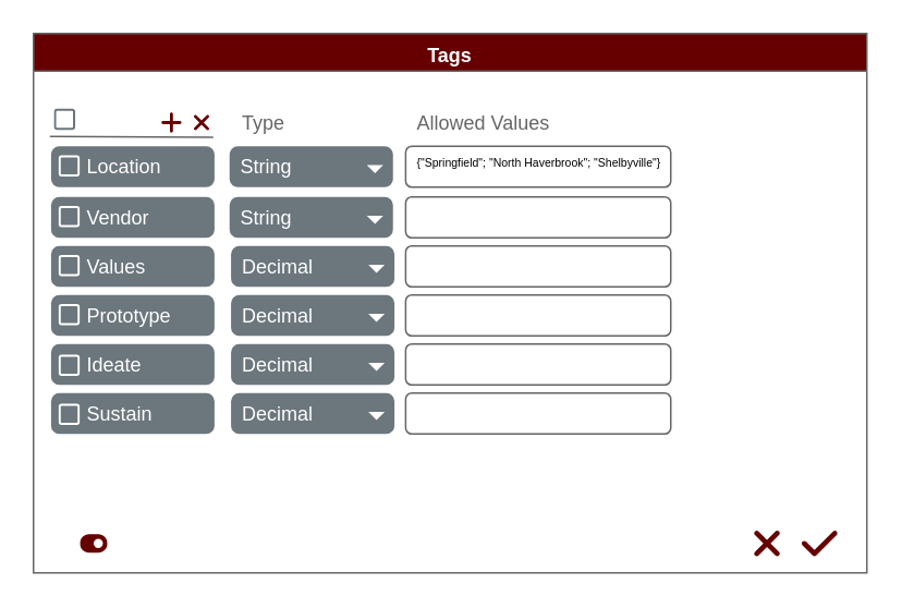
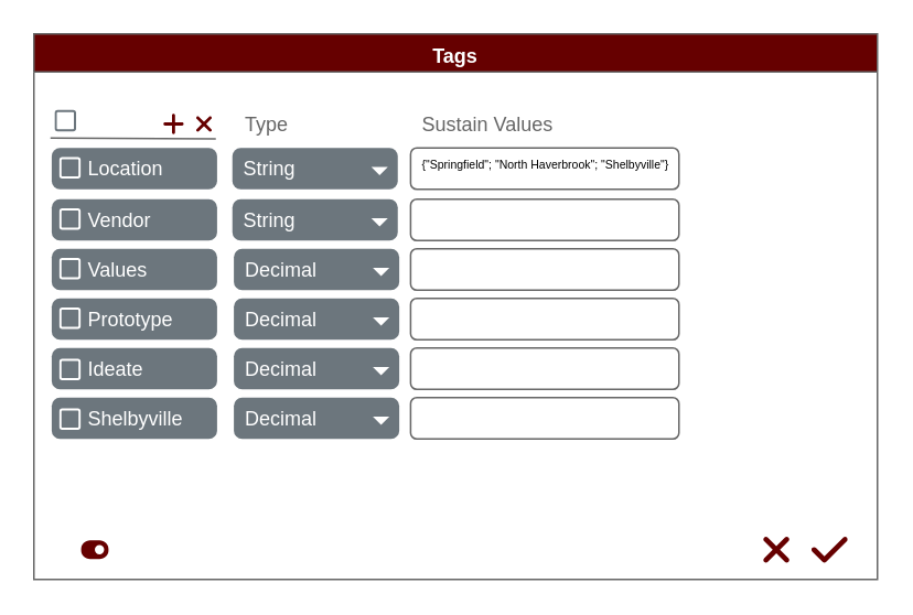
  <mxCell id="0" />
  <mxCell id="1" parent="0" />
  <mxCell id="2" value="Tags" style="swimlane;whiteSpace=wrap;html=1;shadow=0;dashed=0;strokeWidth=1;align=center;verticalAlign=top;fontFamily=Helvetica;fontSize=12;fontColor=#FFFFFF;fillColor=#660000;movable=1;resizable=1;rotatable=1;deletable=1;editable=1;locked=0;connectable=1;strokeColor=#666666;swimlaneFillColor=#FFFFFF;" vertex="1" parent="1"><mxGeometry x="20" y="20" width="510" height="330" as="geometry" /></mxCell>
  <mxCell id="3" value="Location" style="html=1;shadow=0;dashed=0;shape=mxgraph.bootstrap.rrect;rSize=5;strokeColor=none;strokeWidth=1;fillColor=#6C767D;fontColor=#ffffff;whiteSpace=wrap;align=left;verticalAlign=middle;fontStyle=0;fontSize=12;spacingLeft=20;spacingRight=20;" vertex="1" parent="2"><mxGeometry x="10.77" y="69" width="100" height="25" as="geometry" /></mxCell>
  <mxCell id="4" value="" style="group" vertex="1" connectable="0" parent="2"><mxGeometry x="10.0" y="46.5" width="100" height="17" as="geometry" /></mxCell>
  <mxCell id="5" value="" style="endArrow=none;html=1;rounded=0;fontFamily=Helvetica;fontSize=12;fontColor=default;strokeColor=#666666;" edge="1" parent="4"><mxGeometry width="50" height="50" relative="1" as="geometry"><mxPoint y="16.5" as="sourcePoint" /><mxPoint x="100" y="17" as="targetPoint" /></mxGeometry></mxCell>
  <mxCell id="6" value="" style="shape=image;verticalLabelPosition=bottom;labelBackgroundColor=default;verticalAlign=top;aspect=fixed;imageAspect=0;image=data:image/svg+xml,PHN2ZyB4bWxucz0iaHR0cDovL3d3dy53My5vcmcvMjAwMC9zdmciIHZpZXdCb3g9IjAgMCAzODQgNTEyIj48cGF0aCBkPSJNMzQyLjYgMTUwLjZjMTIuNS0xMi41IDEyLjUtMzIuOCAwLTQ1LjNzLTMyLjgtMTIuNS00NS4zIDBMMTkyIDIxMC43IDg2LjYgMTA1LjRjLTEyLjUtMTIuNS0zMi44LTEyLjUtNDUuMyAwcy0xMi41IDMyLjggMCA0NS4zTDE0Ni43IDI1NiA0MS40IDM2MS40Yy0xMi41IDEyLjUtMTIuNSAzMi44IDAgNDUuM3MzMi44IDEyLjUgNDUuMyAwTDE5MiAzMDEuMyAyOTcuNCA0MDYuNmMxMi41IDEyLjUgMzIuOCAxMi41IDQ1LjMgMHMxMi41LTMyLjggMC00NS4zTDIzNy4zIDI1NiAzNDIuNiAxNTAuNnoiIGZpbGw9IiM2NjAwMDAiLz48L3N2Zz4=;" vertex="1" parent="4"><mxGeometry x="87.71" y="1.0" width="11.25" height="15" as="geometry" /></mxCell>
  <mxCell id="7" value="" style="shape=image;verticalLabelPosition=bottom;labelBackgroundColor=default;verticalAlign=top;aspect=fixed;imageAspect=0;image=data:image/svg+xml,PHN2ZyB4bWxucz0iaHR0cDovL3d3dy53My5vcmcvMjAwMC9zdmciIHZpZXdCb3g9IjAgMCA0NDggNTEyIj48cGF0aCBkPSJNMjU2IDgwYzAtMTcuNy0xNC4zLTMyLTMyLTMycy0zMiAxNC4zLTMyIDMybDAgMTQ0TDQ4IDIyNGMtMTcuNyAwLTMyIDE0LjMtMzIgMzJzMTQuMyAzMiAzMiAzMmwxNDQgMCAwIDE0NGMwIDE3LjcgMTQuMyAzMiAzMiAzMnMzMi0xNC4zIDMyLTMybDAtMTQ0IDE0NCAwYzE3LjcgMCAzMi0xNC4zIDMyLTMycy0xNC4zLTMyLTMyLTMybC0xNDQgMCAwLTE0NHoiIGZpbGw9IiM2NjAwMDAiLz48L3N2Zz4=;" vertex="1" parent="4"><mxGeometry x="68.36" y="1.0" width="13.13" height="15" as="geometry" /></mxCell>
  <mxCell id="8" value="" style="shape=image;verticalLabelPosition=bottom;labelBackgroundColor=default;verticalAlign=top;aspect=fixed;imageAspect=0;image=data:image/svg+xml,PHN2ZyB4bWxucz0iaHR0cDovL3d3dy53My5vcmcvMjAwMC9zdmciIHZpZXdCb3g9IjAgMCA0NDggNTEyIj48cGF0aCBkPSJNMzg0IDgwYzguOCAwIDE2IDcuMiAxNiAxNmwwIDMyMGMwIDguOC03LjIgMTYtMTYgMTZMNjQgNDMyYy04LjggMC0xNi03LjItMTYtMTZMNDggOTZjMC04LjggNy4yLTE2IDE2LTE2bDMyMCAwek02NCAzMkMyOC43IDMyIDAgNjAuNyAwIDk2TDAgNDE2YzAgMzUuMyAyOC43IDY0IDY0IDY0bDMyMCAwYzM1LjMgMCA2NC0yOC43IDY0LTY0bDAtMzIwYzAtMzUuMy0yOC43LTY0LTY0LTY0TDY0IDMyeiIgZmlsbD0iIzZjNzY3ZCIvPjwvc3ZnPg==;" vertex="1" parent="4"><mxGeometry x="2.96" y="-1" width="13.13" height="15" as="geometry" /></mxCell>
  <mxCell id="9" value="" style="shape=image;verticalLabelPosition=bottom;labelBackgroundColor=default;verticalAlign=top;aspect=fixed;imageAspect=0;image=data:image/svg+xml,PHN2ZyB4bWxucz0iaHR0cDovL3d3dy53My5vcmcvMjAwMC9zdmciIHZpZXdCb3g9IjAgMCA0NDggNTEyIj48cGF0aCBkPSJNMzg0IDgwYzguOCAwIDE2IDcuMiAxNiAxNmwwIDMyMGMwIDguOC03LjIgMTYtMTYgMTZMNjQgNDMyYy04LjggMC0xNi03LjItMTYtMTZMNDggOTZjMC04LjggNy4yLTE2IDE2LTE2bDMyMCAwek02NCAzMkMyOC43IDMyIDAgNjAuNyAwIDk2TDAgNDE2YzAgMzUuMyAyOC43IDY0IDY0IDY0bDMyMCAwYzM1LjMgMCA2NC0yOC43IDY0LTY0bDAtMzIwYzAtMzUuMy0yOC43LTY0LTY0LTY0TDY0IDMyeiIgZmlsbD0iI2ZmZmZmZiIvPjwvc3ZnPg==;" vertex="1" parent="2"><mxGeometry x="15.766" y="74" width="13.13" height="15" as="geometry" /></mxCell>
  <mxCell id="10" value="" style="shape=image;verticalLabelPosition=bottom;labelBackgroundColor=default;verticalAlign=top;aspect=fixed;imageAspect=0;image=data:image/svg+xml,PHN2ZyB4bWxucz0iaHR0cDovL3d3dy53My5vcmcvMjAwMC9zdmciIHZpZXdCb3g9IjAgMCA0NDggNTEyIj48cGF0aCBkPSJNMzg0IDgwYzguOCAwIDE2IDcuMiAxNiAxNmwwIDMyMGMwIDguOC03LjIgMTYtMTYgMTZMNjQgNDMyYy04LjggMC0xNi03LjItMTYtMTZMNDggOTZjMC04LjggNy4yLTE2IDE2LTE2bDMyMCAwek02NCAzMkMyOC43IDMyIDAgNjAuNyAwIDk2TDAgNDE2YzAgMzUuMyAyOC43IDY0IDY0IDY0bDMyMCAwYzM1LjMgMCA2NC0yOC43IDY0LTY0bDAtMzIwYzAtMzUuMy0yOC43LTY0LTY0LTY0TDY0IDMyeiIgZmlsbD0iI2ZmZmZmZiIvPjwvc3ZnPg==;" vertex="1" parent="2"><mxGeometry x="37.766" y="104" width="13.13" height="15" as="geometry" /></mxCell>
  <mxCell id="11" value="&lt;font style=&quot;font-size: 7px;&quot;&gt;{&quot;Springfield&quot;; &quot;North Haverbrook&quot;; &quot;Shelbyville&quot;}&lt;/font&gt;" style="rounded=1;whiteSpace=wrap;html=1;shadow=0;dashed=0;strokeWidth=1;align=left;verticalAlign=top;fontFamily=Helvetica;fontSize=7;fontColor=default;fillColor=default;strokeColor=#666666;spacingLeft=5;" vertex="1" parent="2"><mxGeometry x="227.77" y="69" width="162.23" height="25" as="geometry" /></mxCell>
  <mxCell id="12" value="" style="shape=image;verticalLabelPosition=bottom;labelBackgroundColor=default;verticalAlign=top;aspect=fixed;imageAspect=0;image=data:image/svg+xml,PHN2ZyB4bWxucz0iaHR0cDovL3d3dy53My5vcmcvMjAwMC9zdmciIHZpZXdCb3g9IjAgMCAzODQgNTEyIj48cGF0aCBkPSJNMzQyLjYgMTUwLjZjMTIuNS0xMi41IDEyLjUtMzIuOCAwLTQ1LjNzLTMyLjgtMTIuNS00NS4zIDBMMTkyIDIxMC43IDg2LjYgMTA1LjRjLTEyLjUtMTIuNS0zMi44LTEyLjUtNDUuMyAwcy0xMi41IDMyLjggMCA0NS4zTDE0Ni43IDI1NiA0MS40IDM2MS40Yy0xMi41IDEyLjUtMTIuNSAzMi44IDAgNDUuM3MzMi44IDEyLjUgNDUuMyAwTDE5MiAzMDEuMyAyOTcuNCA0MDYuNmMxMi41IDEyLjUgMzIuOCAxMi41IDQ1LjMgMHMxMi41LTMyLjggMC00NS4zTDIzNy4zIDI1NiAzNDIuNiAxNTAuNnoiIGZpbGw9IiM2NjAwMDAiLz48L3N2Zz4=;" vertex="1" parent="2"><mxGeometry x="440" y="300.0" width="18.75" height="25" as="geometry" /></mxCell>
  <mxCell id="13" value="" style="shape=image;verticalLabelPosition=bottom;labelBackgroundColor=default;verticalAlign=top;aspect=fixed;imageAspect=0;image=data:image/svg+xml,PHN2ZyB4bWxucz0iaHR0cDovL3d3dy53My5vcmcvMjAwMC9zdmciIHZpZXdCb3g9IjAgMCA0NDggNTEyIj48cGF0aCBkPSJNNDM4LjYgMTA1LjRjMTIuNSAxMi41IDEyLjUgMzIuOCAwIDQ1LjNsLTI1NiAyNTZjLTEyLjUgMTIuNS0zMi44IDEyLjUtNDUuMyAwbC0xMjgtMTI4Yy0xMi41LTEyLjUtMTIuNS0zMi44IDAtNDUuM3MzMi44LTEyLjUgNDUuMyAwTDE2MCAzMzguNyAzOTMuNCAxMDUuNGMxMi41LTEyLjUgMzIuOC0xMi41IDQ1LjMgMHoiIGZpbGw9IiM2NjAwMDAiLz48L3N2Zz4=;" vertex="1" parent="2"><mxGeometry x="470.62" y="300" width="21.88" height="25" as="geometry" /></mxCell>
  <mxCell id="14" value="String" style="html=1;shadow=0;dashed=0;shape=mxgraph.bootstrap.rrect;rSize=5;strokeColor=none;strokeWidth=1;fillColor=#6C767D;fontColor=#ffffff;whiteSpace=wrap;align=left;verticalAlign=middle;fontStyle=0;fontSize=12;spacingLeft=5;spacingRight=20;" vertex="1" parent="2"><mxGeometry x="120" y="69" width="100" height="25" as="geometry" /></mxCell>
  <mxCell id="15" value="" style="shape=triangle;direction=south;fillColor=#ffffff;strokeColor=none;perimeter=none;" vertex="1" parent="14"><mxGeometry x="1" y="0.5" width="10" height="5" relative="1" as="geometry"><mxPoint x="-16" y="-1" as="offset" /></mxGeometry></mxCell>
  <mxCell id="16" value="" style="shape=image;verticalLabelPosition=bottom;labelBackgroundColor=default;verticalAlign=top;aspect=fixed;imageAspect=0;image=data:image/svg+xml,PHN2ZyB4bWxucz0iaHR0cDovL3d3dy53My5vcmcvMjAwMC9zdmciIHZpZXdCb3g9IjAgMCA1NzYgNTEyIj48cGF0aCBkPSJNMTkyIDY0Qzg2IDY0IDAgMTUwIDAgMjU2Uzg2IDQ0OCAxOTIgNDQ4bDE5MiAwYzEwNiAwIDE5Mi04NiAxOTItMTkycy04Ni0xOTItMTkyLTE5MkwxOTIgNjR6bTE5MiA5NmE5NiA5NiAwIDEgMSAwIDE5MiA5NiA5NiAwIDEgMSAwLTE5MnoiIGZpbGw9IiM2NjAwMDAiLz48L3N2Zz4=;" vertex="1" parent="2"><mxGeometry x="28.9" y="305" width="16.88" height="15" as="geometry" /></mxCell>
  <mxCell id="17" value="Vendor" style="html=1;shadow=0;dashed=0;shape=mxgraph.bootstrap.rrect;rSize=5;strokeColor=none;strokeWidth=1;fillColor=#6C767D;fontColor=#ffffff;whiteSpace=wrap;align=left;verticalAlign=middle;fontStyle=0;fontSize=12;spacingLeft=20;spacingRight=20;" vertex="1" parent="2"><mxGeometry x="10.77" y="100" width="100" height="25" as="geometry" /></mxCell>
  <mxCell id="18" value="String" style="html=1;shadow=0;dashed=0;shape=mxgraph.bootstrap.rrect;rSize=5;strokeColor=none;strokeWidth=1;fillColor=#6C767D;fontColor=#ffffff;whiteSpace=wrap;align=left;verticalAlign=middle;fontStyle=0;fontSize=12;spacingLeft=5;spacingRight=20;" vertex="1" parent="2"><mxGeometry x="120" y="100" width="100" height="25" as="geometry" /></mxCell>
  <mxCell id="19" value="" style="shape=triangle;direction=south;fillColor=#ffffff;strokeColor=none;perimeter=none;" vertex="1" parent="18"><mxGeometry x="1" y="0.5" width="10" height="5" relative="1" as="geometry"><mxPoint x="-16" y="-1" as="offset" /></mxGeometry></mxCell>
  <mxCell id="20" value="" style="rounded=1;whiteSpace=wrap;html=1;shadow=0;dashed=0;strokeWidth=1;align=left;verticalAlign=top;fontFamily=Helvetica;fontSize=7;fontColor=default;fillColor=default;strokeColor=#666666;spacingLeft=5;" vertex="1" parent="2"><mxGeometry x="227.77" y="100" width="162.23" height="25" as="geometry" /></mxCell>
  <mxCell id="21" value="" style="shape=image;verticalLabelPosition=bottom;labelBackgroundColor=default;verticalAlign=top;aspect=fixed;imageAspect=0;image=data:image/svg+xml,PHN2ZyB4bWxucz0iaHR0cDovL3d3dy53My5vcmcvMjAwMC9zdmciIHZpZXdCb3g9IjAgMCA0NDggNTEyIj48cGF0aCBkPSJNMzg0IDgwYzguOCAwIDE2IDcuMiAxNiAxNmwwIDMyMGMwIDguOC03LjIgMTYtMTYgMTZMNjQgNDMyYy04LjggMC0xNi03LjItMTYtMTZMNDggOTZjMC04LjggNy4yLTE2IDE2LTE2bDMyMCAwek02NCAzMkMyOC43IDMyIDAgNjAuNyAwIDk2TDAgNDE2YzAgMzUuMyAyOC43IDY0IDY0IDY0bDMyMCAwYzM1LjMgMCA2NC0yOC43IDY0LTY0bDAtMzIwYzAtMzUuMy0yOC43LTY0LTY0LTY0TDY0IDMyeiIgZmlsbD0iI2ZmZmZmZiIvPjwvc3ZnPg==;" vertex="1" parent="2"><mxGeometry x="15.766" y="105" width="13.13" height="15" as="geometry" /></mxCell>
  <mxCell id="22" value="Type" style="text;html=1;align=left;verticalAlign=middle;whiteSpace=wrap;rounded=0;fontFamily=Helvetica;fontSize=12;fontColor=#666666;spacingLeft=5;" vertex="1" parent="2"><mxGeometry x="120.9" y="40" width="51" height="30" as="geometry" /></mxCell>
- <mxCell id="23" value="Allowed Values" style="text;html=1;align=left;verticalAlign=middle;whiteSpace=wrap;rounded=0;fontFamily=Helvetica;fontSize=12;fontColor=#666666;spacingLeft=5;" vertex="1" parent="2"><mxGeometry x="227.77" y="40" width="101" height="30" as="geometry" /></mxCell>
+ <mxCell id="23" value="Sustain Values" style="text;html=1;align=left;verticalAlign=middle;whiteSpace=wrap;rounded=0;fontFamily=Helvetica;fontSize=12;fontColor=#666666;spacingLeft=5;" vertex="1" parent="2"><mxGeometry x="227.77" y="40" width="101" height="30" as="geometry" /></mxCell>
  <mxCell id="24" value="Decimal" style="html=1;shadow=0;dashed=0;shape=mxgraph.bootstrap.rrect;rSize=5;strokeColor=none;strokeWidth=1;fillColor=#6C767D;fontColor=#ffffff;whiteSpace=wrap;align=left;verticalAlign=middle;fontStyle=0;fontSize=12;spacingLeft=5;spacingRight=20;" vertex="1" parent="2"><mxGeometry x="120.9" y="130" width="100" height="25" as="geometry" /></mxCell>
  <mxCell id="25" value="" style="shape=triangle;direction=south;fillColor=#ffffff;strokeColor=none;perimeter=none;" vertex="1" parent="24"><mxGeometry x="1" y="0.5" width="10" height="5" relative="1" as="geometry"><mxPoint x="-16" y="-1" as="offset" /></mxGeometry></mxCell>
  <mxCell id="26" value="Values" style="html=1;shadow=0;dashed=0;shape=mxgraph.bootstrap.rrect;rSize=5;strokeColor=none;strokeWidth=1;fillColor=#6C767D;fontColor=#ffffff;whiteSpace=wrap;align=left;verticalAlign=middle;fontStyle=0;fontSize=12;spacingLeft=20;spacingRight=20;" vertex="1" parent="2"><mxGeometry x="10.77" y="130" width="100" height="25" as="geometry" /></mxCell>
  <mxCell id="27" value="" style="shape=image;verticalLabelPosition=bottom;labelBackgroundColor=default;verticalAlign=top;aspect=fixed;imageAspect=0;image=data:image/svg+xml,PHN2ZyB4bWxucz0iaHR0cDovL3d3dy53My5vcmcvMjAwMC9zdmciIHZpZXdCb3g9IjAgMCA0NDggNTEyIj48cGF0aCBkPSJNMzg0IDgwYzguOCAwIDE2IDcuMiAxNiAxNmwwIDMyMGMwIDguOC03LjIgMTYtMTYgMTZMNjQgNDMyYy04LjggMC0xNi03LjItMTYtMTZMNDggOTZjMC04LjggNy4yLTE2IDE2LTE2bDMyMCAwek02NCAzMkMyOC43IDMyIDAgNjAuNyAwIDk2TDAgNDE2YzAgMzUuMyAyOC43IDY0IDY0IDY0bDMyMCAwYzM1LjMgMCA2NC0yOC43IDY0LTY0bDAtMzIwYzAtMzUuMy0yOC43LTY0LTY0LTY0TDY0IDMyeiIgZmlsbD0iI2ZmZmZmZiIvPjwvc3ZnPg==;" vertex="1" parent="2"><mxGeometry x="15.766" y="135" width="13.13" height="15" as="geometry" /></mxCell>
  <mxCell id="28" value="Prototype" style="html=1;shadow=0;dashed=0;shape=mxgraph.bootstrap.rrect;rSize=5;strokeColor=none;strokeWidth=1;fillColor=#6C767D;fontColor=#ffffff;whiteSpace=wrap;align=left;verticalAlign=middle;fontStyle=0;fontSize=12;spacingLeft=20;spacingRight=20;" vertex="1" parent="2"><mxGeometry x="10.77" y="160" width="100" height="25" as="geometry" /></mxCell>
  <mxCell id="29" value="Decimal" style="html=1;shadow=0;dashed=0;shape=mxgraph.bootstrap.rrect;rSize=5;strokeColor=none;strokeWidth=1;fillColor=#6C767D;fontColor=#ffffff;whiteSpace=wrap;align=left;verticalAlign=middle;fontStyle=0;fontSize=12;spacingLeft=5;spacingRight=20;" vertex="1" parent="2"><mxGeometry x="120.9" y="160" width="100" height="25" as="geometry" /></mxCell>
  <mxCell id="30" value="" style="shape=triangle;direction=south;fillColor=#ffffff;strokeColor=none;perimeter=none;" vertex="1" parent="29"><mxGeometry x="1" y="0.5" width="10" height="5" relative="1" as="geometry"><mxPoint x="-16" y="-1" as="offset" /></mxGeometry></mxCell>
  <mxCell id="31" value="Ideate" style="html=1;shadow=0;dashed=0;shape=mxgraph.bootstrap.rrect;rSize=5;strokeColor=none;strokeWidth=1;fillColor=#6C767D;fontColor=#ffffff;whiteSpace=wrap;align=left;verticalAlign=middle;fontStyle=0;fontSize=12;spacingLeft=20;spacingRight=20;" vertex="1" parent="2"><mxGeometry x="10.77" y="190" width="100" height="25" as="geometry" /></mxCell>
  <mxCell id="32" value="Decimal" style="html=1;shadow=0;dashed=0;shape=mxgraph.bootstrap.rrect;rSize=5;strokeColor=none;strokeWidth=1;fillColor=#6C767D;fontColor=#ffffff;whiteSpace=wrap;align=left;verticalAlign=middle;fontStyle=0;fontSize=12;spacingLeft=5;spacingRight=20;" vertex="1" parent="2"><mxGeometry x="120.9" y="190" width="100" height="25" as="geometry" /></mxCell>
  <mxCell id="33" value="" style="shape=triangle;direction=south;fillColor=#ffffff;strokeColor=none;perimeter=none;" vertex="1" parent="32"><mxGeometry x="1" y="0.5" width="10" height="5" relative="1" as="geometry"><mxPoint x="-16" y="-1" as="offset" /></mxGeometry></mxCell>
  <mxCell id="34" value="Decimal" style="html=1;shadow=0;dashed=0;shape=mxgraph.bootstrap.rrect;rSize=5;strokeColor=none;strokeWidth=1;fillColor=#6C767D;fontColor=#ffffff;whiteSpace=wrap;align=left;verticalAlign=middle;fontStyle=0;fontSize=12;spacingLeft=5;spacingRight=20;" vertex="1" parent="2"><mxGeometry x="120.9" y="220" width="100" height="25" as="geometry" /></mxCell>
  <mxCell id="35" value="" style="shape=triangle;direction=south;fillColor=#ffffff;strokeColor=none;perimeter=none;" vertex="1" parent="34"><mxGeometry x="1" y="0.5" width="10" height="5" relative="1" as="geometry"><mxPoint x="-16" y="-1" as="offset" /></mxGeometry></mxCell>
- <mxCell id="36" value="Sustain" style="html=1;shadow=0;dashed=0;shape=mxgraph.bootstrap.rrect;rSize=5;strokeColor=none;strokeWidth=1;fillColor=#6C767D;fontColor=#ffffff;whiteSpace=wrap;align=left;verticalAlign=middle;fontStyle=0;fontSize=12;spacingLeft=20;spacingRight=20;" vertex="1" parent="2"><mxGeometry x="10.77" y="220" width="100" height="25" as="geometry" /></mxCell>
+ <mxCell id="36" value="Shelbyville" style="html=1;shadow=0;dashed=0;shape=mxgraph.bootstrap.rrect;rSize=5;strokeColor=none;strokeWidth=1;fillColor=#6C767D;fontColor=#ffffff;whiteSpace=wrap;align=left;verticalAlign=middle;fontStyle=0;fontSize=12;spacingLeft=20;spacingRight=20;" vertex="1" parent="2"><mxGeometry x="10.77" y="220" width="100" height="25" as="geometry" /></mxCell>
  <mxCell id="37" value="" style="shape=image;verticalLabelPosition=bottom;labelBackgroundColor=default;verticalAlign=top;aspect=fixed;imageAspect=0;image=data:image/svg+xml,PHN2ZyB4bWxucz0iaHR0cDovL3d3dy53My5vcmcvMjAwMC9zdmciIHZpZXdCb3g9IjAgMCA0NDggNTEyIj48cGF0aCBkPSJNMzg0IDgwYzguOCAwIDE2IDcuMiAxNiAxNmwwIDMyMGMwIDguOC03LjIgMTYtMTYgMTZMNjQgNDMyYy04LjggMC0xNi03LjItMTYtMTZMNDggOTZjMC04LjggNy4yLTE2IDE2LTE2bDMyMCAwek02NCAzMkMyOC43IDMyIDAgNjAuNyAwIDk2TDAgNDE2YzAgMzUuMyAyOC43IDY0IDY0IDY0bDMyMCAwYzM1LjMgMCA2NC0yOC43IDY0LTY0bDAtMzIwYzAtMzUuMy0yOC43LTY0LTY0LTY0TDY0IDMyeiIgZmlsbD0iI2ZmZmZmZiIvPjwvc3ZnPg==;" vertex="1" parent="2"><mxGeometry x="15.766" y="226" width="13.13" height="15" as="geometry" /></mxCell>
  <mxCell id="38" value="" style="shape=image;verticalLabelPosition=bottom;labelBackgroundColor=default;verticalAlign=top;aspect=fixed;imageAspect=0;image=data:image/svg+xml,PHN2ZyB4bWxucz0iaHR0cDovL3d3dy53My5vcmcvMjAwMC9zdmciIHZpZXdCb3g9IjAgMCA0NDggNTEyIj48cGF0aCBkPSJNMzg0IDgwYzguOCAwIDE2IDcuMiAxNiAxNmwwIDMyMGMwIDguOC03LjIgMTYtMTYgMTZMNjQgNDMyYy04LjggMC0xNi03LjItMTYtMTZMNDggOTZjMC04LjggNy4yLTE2IDE2LTE2bDMyMCAwek02NCAzMkMyOC43IDMyIDAgNjAuNyAwIDk2TDAgNDE2YzAgMzUuMyAyOC43IDY0IDY0IDY0bDMyMCAwYzM1LjMgMCA2NC0yOC43IDY0LTY0bDAtMzIwYzAtMzUuMy0yOC43LTY0LTY0LTY0TDY0IDMyeiIgZmlsbD0iI2ZmZmZmZiIvPjwvc3ZnPg==;" vertex="1" parent="2"><mxGeometry x="15.766" y="196" width="13.13" height="15" as="geometry" /></mxCell>
  <mxCell id="39" value="" style="shape=image;verticalLabelPosition=bottom;labelBackgroundColor=default;verticalAlign=top;aspect=fixed;imageAspect=0;image=data:image/svg+xml,PHN2ZyB4bWxucz0iaHR0cDovL3d3dy53My5vcmcvMjAwMC9zdmciIHZpZXdCb3g9IjAgMCA0NDggNTEyIj48cGF0aCBkPSJNMzg0IDgwYzguOCAwIDE2IDcuMiAxNiAxNmwwIDMyMGMwIDguOC03LjIgMTYtMTYgMTZMNjQgNDMyYy04LjggMC0xNi03LjItMTYtMTZMNDggOTZjMC04LjggNy4yLTE2IDE2LTE2bDMyMCAwek02NCAzMkMyOC43IDMyIDAgNjAuNyAwIDk2TDAgNDE2YzAgMzUuMyAyOC43IDY0IDY0IDY0bDMyMCAwYzM1LjMgMCA2NC0yOC43IDY0LTY0bDAtMzIwYzAtMzUuMy0yOC43LTY0LTY0LTY0TDY0IDMyeiIgZmlsbD0iI2ZmZmZmZiIvPjwvc3ZnPg==;" vertex="1" parent="2"><mxGeometry x="15.766" y="165" width="13.13" height="15" as="geometry" /></mxCell>
  <mxCell id="40" value="" style="rounded=1;whiteSpace=wrap;html=1;shadow=0;dashed=0;strokeWidth=1;align=left;verticalAlign=top;fontFamily=Helvetica;fontSize=7;fontColor=default;fillColor=default;strokeColor=#666666;spacingLeft=5;" vertex="1" parent="2"><mxGeometry x="227.77" y="130" width="162.23" height="25" as="geometry" /></mxCell>
  <mxCell id="41" value="" style="rounded=1;whiteSpace=wrap;html=1;shadow=0;dashed=0;strokeWidth=1;align=left;verticalAlign=top;fontFamily=Helvetica;fontSize=7;fontColor=default;fillColor=default;strokeColor=#666666;spacingLeft=5;" vertex="1" parent="2"><mxGeometry x="227.77" y="160" width="162.23" height="25" as="geometry" /></mxCell>
  <mxCell id="42" value="" style="rounded=1;whiteSpace=wrap;html=1;shadow=0;dashed=0;strokeWidth=1;align=left;verticalAlign=top;fontFamily=Helvetica;fontSize=7;fontColor=default;fillColor=default;strokeColor=#666666;spacingLeft=5;" vertex="1" parent="2"><mxGeometry x="227.77" y="190" width="162.23" height="25" as="geometry" /></mxCell>
  <mxCell id="43" value="" style="rounded=1;whiteSpace=wrap;html=1;shadow=0;dashed=0;strokeWidth=1;align=left;verticalAlign=top;fontFamily=Helvetica;fontSize=7;fontColor=default;fillColor=default;strokeColor=#666666;spacingLeft=5;" vertex="1" parent="2"><mxGeometry x="227.77" y="220" width="162.23" height="25" as="geometry" /></mxCell>
